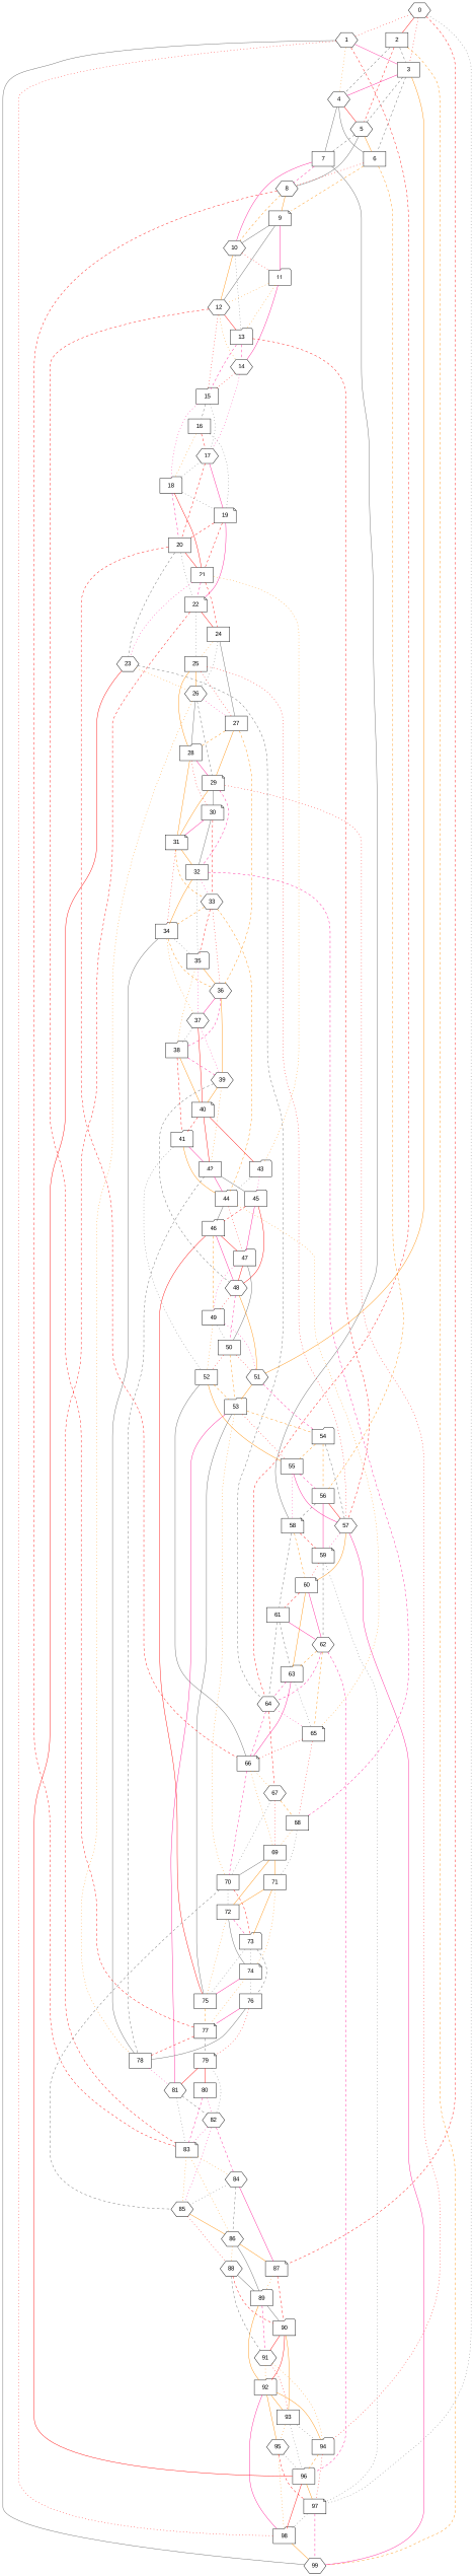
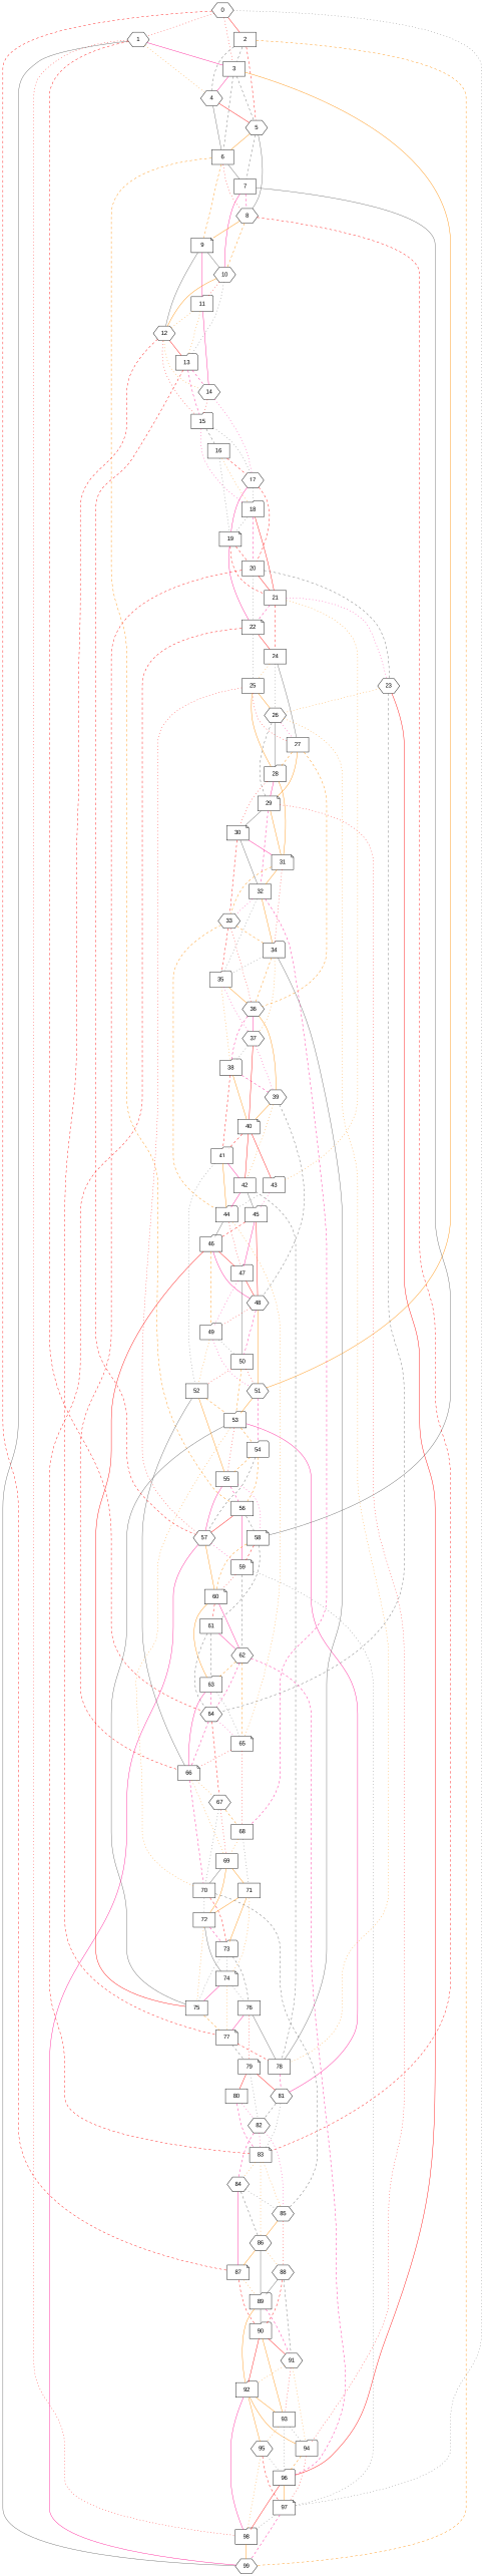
  strict graph {
    fontname="Liberation Sans"
    node [fontname="Liberation Sans" shape=hexagon]
    edge [color=darkorange fontname="Liberation Sans" is_available=True prob=1.0 style=dotted]
    0
    1
    2 [shape=box]
    3 [shape=box]
    87 [shape=note]
    97 [shape=note]
    4
    64
    98 [shape=folder]
    99
    5
    6 [shape=box]
    51
    89 [shape=folder]
    90 [shape=folder]
    7 [shape=box]
    66 [shape=note]
    65 [shape=note]
    67
    8
    9 [shape=note]
    56 [shape=box]
    53 [shape=folder]
    54 [shape=folder]
    10
    58 [shape=note]
    83 [shape=note]
    11 [shape=folder]
    12
    57
    59 [shape=note]
    13 [shape=folder]
    60 [shape=note]
    61 [shape=box]
    85
    84
    86
    14
    15 [shape=folder]
    77 [shape=note]
    17
    16 [shape=box]
    18 [shape=folder]
    78 [shape=box]
    79 [shape=note]
    19 [shape=note]
    20 [shape=box]
    21 [shape=box]
    22 [shape=note]
    23
    24 [shape=box]
    43 [shape=folder]
    25 [shape=box]
    26
    96 [shape=folder]
    70 [shape=box]
    69 [shape=box]
    27 [shape=box]
    44 [shape=folder]
    45 [shape=folder]
    28 [shape=folder]
    29 [shape=note]
    36
    30 [shape=note]
    31 [shape=note]
    32 [shape=box]
    94 [shape=folder]
    81
    37
    38 [shape=folder]
    39
    33
    34 [shape=folder]
    35 [shape=folder]
    68 [shape=box]
    71 [shape=box]
    46 [shape=folder]
    47 [shape=folder]
    40 [shape=note]
    80 [shape=box]
    82
    41 [shape=folder]
    42 [shape=box]
    48
    52 [shape=box]
    49 [shape=folder]
    50 [shape=box]
    55 [shape=box]
    75 [shape=box]
    72 [shape=box]
    73 [shape=folder]
    62
    63 [shape=folder]
    74 [shape=note]
    76 [shape=box]
    88
    91
    92 [shape=folder]
    93 [shape=box]
    95
    0 -- 1 [color=red prob=0.0684148391408]
    0 -- 2 [color=red style=solid]
    0 -- 3 [color=red]
    0 -- 87 [color=red prob=0.0854539130617 style=dashed]
    0 -- 97 [color=gray40 prob=0.740353141595]
    1 -- 3 [color=deeppink prob=0.68799103995 style=solid]
    1 -- 4 [prob=0.0958941932828]
    1 -- 64 [color=red prob=0.344250988992 style=dashed]
    1 -- 98 [color=red prob=0.645461417979]
    1 -- 99 [color=gray40 style=solid]
    2 -- 3 [color=gray40 prob=0.878476612306 style=dashed]
    2 -- 4 [color=gray40 prob=0.120382023389 style=dashed]
    2 -- 99 [prob=0.765446241687 style=dashed]
    2 -- 5 [color=red prob=0.120574553976 style=dashed]
    3 -- 4 [color=deeppink prob=0.186458021703 style=solid]
    3 -- 5 [color=gray40 prob=0.494148282351 style=dashed]
    3 -- 6 [color=gray40 prob=0.246565307577 style=dashed]
    3 -- 51 [style=solid]
    87 -- 89 [prob=0.481114828382]
    87 -- 90 [color=red style=dashed]
    97 -- 98 [color=gray40 prob=0.451002310667]
    97 -- 99 [color=deeppink prob=0.773240617912 style=dashed]
    4 -- 5 [color=red prob=0.302202006266 style=solid]
    4 -- 6 [color=gray40 prob=0.446111839687 style=solid]
-   4 -- 7 [color=gray40 prob=0.200147548797 style=solid]
+   6 -- 7 [color=gray40 prob=0.200147548797 style=solid]
    64 -- 66 [color=deeppink prob=0.300872868838 style=dashed]
    64 -- 65 [color=deeppink prob=0.230823032228]
    64 -- 67 [color=red prob=0.730438747299 style=dashed]
    98 -- 99 [prob=0.725402688077 style=solid]
    5 -- 6 [prob=0.785857548152 style=solid]
    5 -- 7 [color=gray40 style=dashed]
    5 -- 8 [color=gray40 style=solid]
    6 -- 8 [color=red]
    6 -- 9 [prob=0.237700167524 style=dashed]
    6 -- 56 [style=dashed]
    51 -- 53 [style=solid]
    51 -- 54 [color=deeppink prob=0.657911562279 style=dashed]
    89 -- 90 [color=gray40 prob=0.986659100002 style=solid]
    89 -- 91 [color=deeppink prob=0.253498231735 style=dashed]
    89 -- 92 [prob=0.0609005655479 style=solid]
    90 -- 91 [color=red prob=0.621580928615 style=solid]
    90 -- 92 [color=red style=solid]
    90 -- 93 [style=solid]
    7 -- 8 [color=deeppink style=dashed]
    7 -- 10 [color=deeppink style=solid]
    7 -- 58 [color=gray40 prob=0.673530613953 style=solid]
    66 -- 67 [prob=0.797840775485]
    66 -- 70 [color=deeppink style=dashed]
    66 -- 69
    65 -- 66 [color=red prob=0.800158595412]
    65 -- 68 [color=red prob=0.713635367723]
    67 -- 70 [color=gray40]
    67 -- 69 [color=red prob=0.169733722792]
    67 -- 68 [prob=0.189583186801 style=dashed]
    8 -- 9 [prob=0.386173704961 style=solid]
    8 -- 10 [prob=0.99543029631 style=dashed]
    8 -- 83 [color=red style=dashed]
    9 -- 10 [color=gray40 style=solid]
    9 -- 11 [color=deeppink prob=0.632772851533 style=solid]
    9 -- 12 [color=gray40 prob=0.223643569088 style=solid]
    56 -- 58 [color=gray40 prob=0.47237686346 style=dashed]
    56 -- 57 [color=red prob=0.135628518446 style=solid]
    56 -- 59 [color=deeppink prob=0.359330206001 style=solid]
    53 -- 54 [prob=0.16414958629 style=dashed]
    53 -- 70 [prob=0.517735767629]
    53 -- 81 [color=deeppink prob=0.0662182333323 style=solid]
    53 -- 55 [color=red prob=0.0278759772998]
    53 -- 75 [color=gray40 prob=0.199790379435 style=solid]
    54 -- 56 [prob=0.146534731308 style=dashed]
    54 -- 57 [color=gray40 prob=0.263702810215 style=dashed]
    54 -- 55 [prob=0.471710908224 style=dashed]
    10 -- 11 [color=red prob=0.985060869283]
    10 -- 12 [prob=0.0121523359265 style=solid]
    10 -- 13 [color=gray40 prob=0.315108797075]
    58 -- 59 [color=red prob=0.717709207684 style=dashed]
    58 -- 60 [style=dashed]
    58 -- 61 [color=gray40 prob=0.773482144328 style=dashed]
    83 -- 85 [prob=0.92153909582]
    83 -- 84 [prob=0.864641892343]
    83 -- 86 [prob=0.326372658707]
    11 -- 12
    11 -- 13 [prob=0.0712796743774]
    11 -- 14 [color=deeppink prob=0.848026904769 style=solid]
    12 -- 13 [color=red prob=0.530505854605 style=solid]
    12 -- 14
    12 -- 15 [color=red]
    12 -- 77 [color=red style=dashed]
    57 -- 99 [color=deeppink style=solid]
    57 -- 59 [color=deeppink]
    57 -- 60 [style=solid]
    59 -- 97 [color=gray40 prob=0.933765871948]
    59 -- 60 [color=red prob=0.260922561085]
    59 -- 62 [color=gray40 prob=0.126229551314 style=dashed]
    13 -- 57 [color=red prob=0.268615804194 style=dashed]
    13 -- 14 [color=deeppink prob=0.0793363730525 style=dashed]
    13 -- 15 [color=deeppink style=dashed]
    60 -- 61 [color=red prob=0.5663902498 style=dashed]
    60 -- 62 [color=deeppink style=solid]
    60 -- 63 [style=solid]
    61 -- 64 [color=gray40 prob=0.655326604854 style=dashed]
    61 -- 62 [color=deeppink style=solid]
    61 -- 63 [color=gray40 prob=0.957617671079 style=dashed]
    85 -- 86 [style=solid]
    85 -- 88 [color=red prob=0.600195548605]
    84 -- 87 [color=deeppink prob=0.698668985928 style=solid]
    84 -- 85 [color=gray40 prob=0.0321486804214]
    84 -- 86 [color=gray40 prob=0.524998989126 style=dashed]
    86 -- 87 [prob=0.858237744158 style=solid]
    86 -- 89 [color=gray40 prob=0.806125808779 style=solid]
    86 -- 88 [prob=0.82944162381]
    14 -- 15 [color=red]
    14 -- 17 [color=deeppink prob=0.253526667364]
    15 -- 17 [color=gray40 prob=0.503951702486]
    15 -- 16 [color=gray40 prob=0.204428825429 style=dashed]
    15 -- 18 [color=deeppink prob=0.241532085791]
    77 -- 78 [color=red style=dashed]
    77 -- 79 [color=gray40 prob=0.995215498427 style=dashed]
    17 -- 18 [color=gray40 prob=0.505197765814]
    17 -- 19 [color=deeppink prob=0.542560649694 style=solid]
    17 -- 20 [color=red prob=0.800328342092 style=dashed]
    16 -- 17 [color=red style=dashed]
    16 -- 18 [prob=0.670481226523]
    16 -- 19 [color=gray40 prob=0.687915980547]
    18 -- 19 [color=gray40 prob=0.861994056982]
    18 -- 20 [color=deeppink prob=0.548840069791 style=dashed]
    18 -- 21 [color=red prob=0.760617874594 style=solid]
-   78 -- 81 [color=deeppink]
+   78 -- 81 [color=deeppink style=dashed]
    79 -- 81 [color=red style=solid]
    79 -- 80 [color=red prob=0.448334362526 style=solid]
    79 -- 82 [color=gray40]
    19 -- 20 [color=red prob=0.280659776231 style=dashed]
    19 -- 21 [color=red style=dashed]
    19 -- 22 [color=deeppink prob=0.261077941349 style=solid]
    20 -- 66 [color=red prob=0.293590374582 style=dashed]
    20 -- 21 [color=red prob=0.851649306714 style=solid]
    20 -- 22 [color=gray40 prob=0.273611289509]
    20 -- 23 [color=gray40 prob=0.105331913006 style=dashed]
    21 -- 22 [color=deeppink prob=0.13581110477 style=dashed]
    21 -- 23 [color=deeppink prob=0.40619541854]
    21 -- 24 [color=red prob=0.841702794758 style=dashed]
    21 -- 43 [prob=0.0863614332582]
    22 -- 83 [color=red prob=0.848051307332 style=dashed]
    22 -- 24 [color=red style=solid]
    22 -- 25 [color=gray40 prob=0.313481515586]
    23 -- 64 [color=gray40 style=dashed]
    23 -- 26 [prob=0.166127307933]
    23 -- 96 [color=red style=solid]
    24 -- 25 [prob=0.0584604366636]
    24 -- 26 [color=gray40 prob=0.114595404694]
    24 -- 27 [color=gray40 style=solid]
    43 -- 44 [color=gray40 prob=0.219862273747]
    43 -- 45 [color=deeppink prob=0.527666326444]
    25 -- 57 [color=red prob=0.529337606489]
    25 -- 26 [prob=0.430307966282 style=solid]
    25 -- 27 [color=red prob=0.0670827506718]
    25 -- 28 [prob=0.567575067452 style=solid]
    26 -- 78 [prob=0.0553873702199]
    26 -- 27 [color=deeppink prob=0.931565667321]
    26 -- 28 [color=gray40 prob=0.864532693911 style=solid]
    26 -- 29 [color=gray40 prob=0.556359151981 style=dashed]
    96 -- 97 [style=solid]
    96 -- 98 [color=red prob=0.147413637298 style=solid]
    70 -- 85 [color=gray40 prob=0.134179314634 style=dashed]
    70 -- 72 [color=gray40 prob=0.390306367165]
    70 -- 73 [color=red prob=0.379546653995 style=dashed]
    69 -- 70 [color=gray40 prob=0.423425598183 style=solid]
    69 -- 71 [style=solid]
    69 -- 72 [prob=0.93537271857 style=solid]
    27 -- 28 [prob=0.658986676068 style=dashed]
    27 -- 29 [prob=0.394685392031 style=solid]
    27 -- 36 [prob=0.865307049611 style=dashed]
    44 -- 65 [prob=0.0740069251822]
    44 -- 46 [color=gray40 prob=0.148404995231 style=solid]
    44 -- 47 [color=red prob=0.440298546475]
    45 -- 46 [color=red prob=0.295991427593 style=dashed]
    45 -- 47 [color=deeppink prob=0.644111874128 style=solid]
    45 -- 48 [color=red prob=0.183457350177 style=solid]
    28 -- 29 [color=deeppink prob=0.981307823377 style=solid]
    28 -- 30 [color=red prob=0.749271441146]
    28 -- 31 [prob=0.140640756376 style=solid]
    29 -- 30 [color=gray40 prob=0.889563827592 style=solid]
    29 -- 31 [prob=0.152906045028 style=solid]
    29 -- 32 [color=deeppink style=dashed]
    29 -- 94 [color=red prob=0.0921102301372]
    36 -- 37 [color=deeppink style=solid]
    36 -- 38 [color=deeppink prob=0.709286318453 style=dashed]
    36 -- 39 [prob=0.505294406599 style=solid]
    30 -- 31 [color=deeppink prob=0.0143294423599 style=solid]
    30 -- 32 [color=gray40 style=solid]
    30 -- 33 [color=red prob=0.829113287475 style=dashed]
    31 -- 32 [style=solid]
    31 -- 33 [prob=0.894053270858 style=dashed]
    31 -- 34 [color=red prob=0.491157076763]
    32 -- 33 [color=deeppink prob=0.647450147331]
    32 -- 34 [style=solid]
    32 -- 35 [color=gray40]
    32 -- 68 [color=deeppink prob=0.0977995767827 style=dashed]
    94 -- 97 [color=red prob=0.980388077286]
    94 -- 96 [prob=0.295991765506 style=dashed]
    81 -- 83 [color=gray40 prob=0.055336017251]
    81 -- 82 [color=gray40 prob=0.574569896211 style=dashed]
    37 -- 38 [color=gray40 prob=0.356360109868]
    37 -- 39 [color=deeppink prob=0.885425015376]
    37 -- 40 [color=red style=solid]
    38 -- 39 [color=deeppink prob=0.658430567812 style=dashed]
    38 -- 40 [prob=0.568966649355 style=solid]
    38 -- 41 [color=red prob=0.923156297163 style=dashed]
    39 -- 40 [prob=0.851508476527 style=solid]
    39 -- 42 [prob=0.364875210251]
    39 -- 48 [color=gray40 style=dashed]
    33 -- 44 [prob=0.899566177283 style=dashed]
    33 -- 36 [color=red prob=0.833071751629]
    33 -- 34 [prob=0.11215403147 style=dashed]
    33 -- 35 [color=red prob=0.811472049436 style=dashed]
    34 -- 78 [color=gray40 prob=0.951490958494 style=solid]
    34 -- 36 [prob=0.358340312814 style=dashed]
    34 -- 37 [prob=0.463410908772]
    34 -- 35 [color=gray40 prob=0.75833979712]
    35 -- 36 [style=solid]
    35 -- 37 [color=deeppink prob=0.335247968193]
    35 -- 38
    68 -- 69 [prob=0.513291639611]
    68 -- 71 [color=gray40 prob=0.860308798233]
    71 -- 72 [prob=0.448528530159 style=solid]
    71 -- 73 [style=solid]
    71 -- 74 [prob=0.864338812194]
    46 -- 47 [color=red style=solid]
    46 -- 48 [color=deeppink style=solid]
    46 -- 49 [prob=0.608312967464 style=dashed]
    46 -- 75 [color=red prob=0.353250366404 style=solid]
    47 -- 48 [color=red prob=0.153331406979 style=solid]
    47 -- 49 [color=deeppink prob=0.398397209668]
    47 -- 50 [color=gray40 prob=0.852193703478 style=solid]
    40 -- 43 [color=red prob=0.854973319421 style=solid]
    40 -- 41 [color=red style=dashed]
    40 -- 42 [color=red style=solid]
    80 -- 83 [color=deeppink prob=0.451341281232 style=dashed]
    80 -- 82 [color=deeppink prob=0.731636388387]
    82 -- 83 [color=deeppink]
    82 -- 85 [color=deeppink]
    82 -- 84 [color=deeppink prob=0.945550602755 style=dashed]
    41 -- 44 [prob=0.151811295201 style=solid]
    41 -- 42 [color=deeppink prob=0.425547218536 style=solid]
    41 -- 52 [color=gray40]
    42 -- 78 [color=gray40 prob=0.096390626013 style=dashed]
    42 -- 44 [color=deeppink prob=0.602927919653 style=solid]
    42 -- 45 [color=gray40 style=solid]
    48 -- 51 [prob=0.900403708508 style=solid]
    48 -- 49 [color=red]
    48 -- 50 [color=deeppink style=dashed]
    52 -- 66 [color=gray40 prob=0.719211367161 style=solid]
    52 -- 53 [prob=0.180915231342 style=dashed]
    52 -- 55 [prob=0.0825748333944 style=solid]
    49 -- 51 [color=deeppink prob=0.800446268675]
    49 -- 52
    49 -- 50 [color=gray40 prob=0.696948619302]
    50 -- 51 [color=red prob=0.672726160229]
    50 -- 53 [prob=0.738646440156 style=dashed]
    50 -- 52 [color=red]
    55 -- 56 [color=deeppink style=dashed]
    55 -- 58 [color=deeppink]
    55 -- 57 [color=deeppink prob=0.500297735835 style=solid]
    75 -- 77 [prob=0.570050862791 style=dashed]
    72 -- 75 [prob=0.887584582052]
    72 -- 73 [color=deeppink style=dashed]
    72 -- 74 [color=gray40 prob=0.856161018608 style=solid]
    73 -- 75 [color=gray40 prob=0.954616804461]
    73 -- 74 [color=gray40 prob=0.411736608423]
    73 -- 76 [color=gray40 prob=0.861475975552 style=dashed]
    62 -- 64 [color=deeppink prob=0.602855896232 style=dashed]
    62 -- 65 [prob=0.124139153591 style=dashed]
    62 -- 96 [color=deeppink style=dashed]
    62 -- 63 [prob=0.0765450817993 style=dashed]
    63 -- 64 [color=deeppink prob=0.493644182555 style=dashed]
    63 -- 66 [color=deeppink style=solid]
    63 -- 65 [color=gray40 prob=0.148317952817]
    74 -- 77 [prob=0.913992902633]
    74 -- 75 [color=deeppink prob=0.752734807924 style=solid]
    74 -- 76 [color=gray40 prob=0.89420337201]
    76 -- 77 [color=deeppink prob=0.579579316823 style=solid]
    76 -- 78 [color=gray40 prob=0.0839977472823 style=solid]
    76 -- 79 [color=red prob=0.302281983097]
    88 -- 89 [color=gray40 prob=0.428652449503 style=solid]
    88 -- 90 [color=red prob=0.528689238692 style=dashed]
    88 -- 91 [color=gray40 prob=0.625146583613 style=dashed]
    91 -- 94 [prob=0.964287591031]
    91 -- 92 [prob=0.232227414877]
    91 -- 93 [color=red prob=0.851397336912]
    92 -- 98 [color=deeppink prob=0.695783781923 style=solid]
    92 -- 94 [style=solid]
    92 -- 93 [prob=0.0285800849409 style=solid]
    92 -- 95 [prob=0.760674812099 style=solid]
    93 -- 96 [color=gray40 prob=0.366591204458]
    93 -- 94 [color=gray40 prob=0.904122932198]
    93 -- 95 [prob=0.141084288484]
    95 -- 97 [color=red prob=0.572658475248 style=dashed]
    95 -- 98 [prob=0.832354103647]
    95 -- 96 [color=gray40 prob=0.284877787756]
  }
